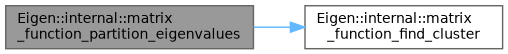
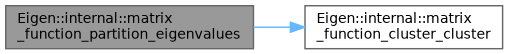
  digraph {
    rankdir=LR
    node [fontname=Helvetica fontsize=10 shape=box style=filled]
    n1 [color=gray40 fillcolor=grey60 fontcolor=black height=0.2 label="Eigen::internal::matrix\l_function_partition_eigenvalues" width=0.4]
-   n2 [color=grey40 fillcolor=white height=0.2 label="Eigen::internal::matrix\l_function_find_cluster" width=0.4]
+   n2 [color=grey40 fillcolor=white height=0.2 label="Eigen::internal::matrix\l_function_cluster_cluster" width=0.4]
    n1 -> n2 [color=steelblue1 fontname=Helvetica fontsize=10 labelfontname=Helvetica labelfontsize=10 style=solid]
  }
